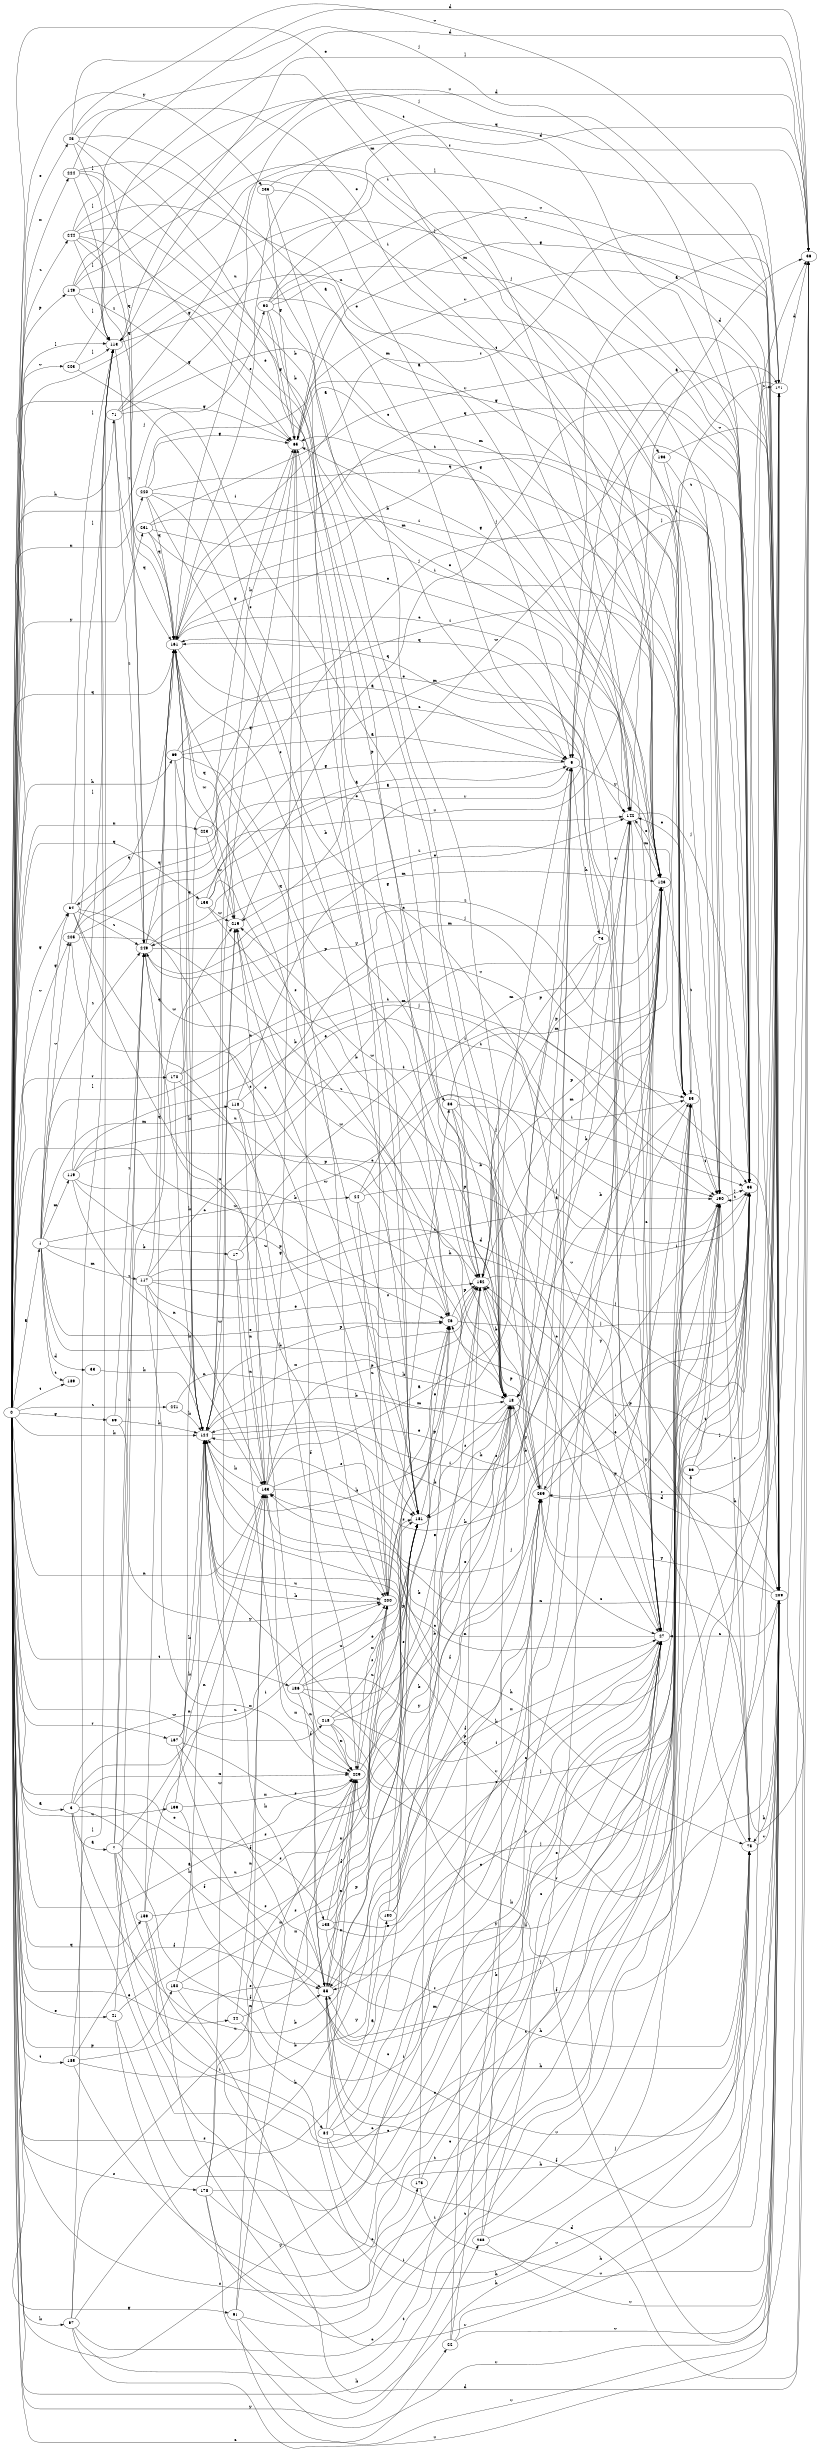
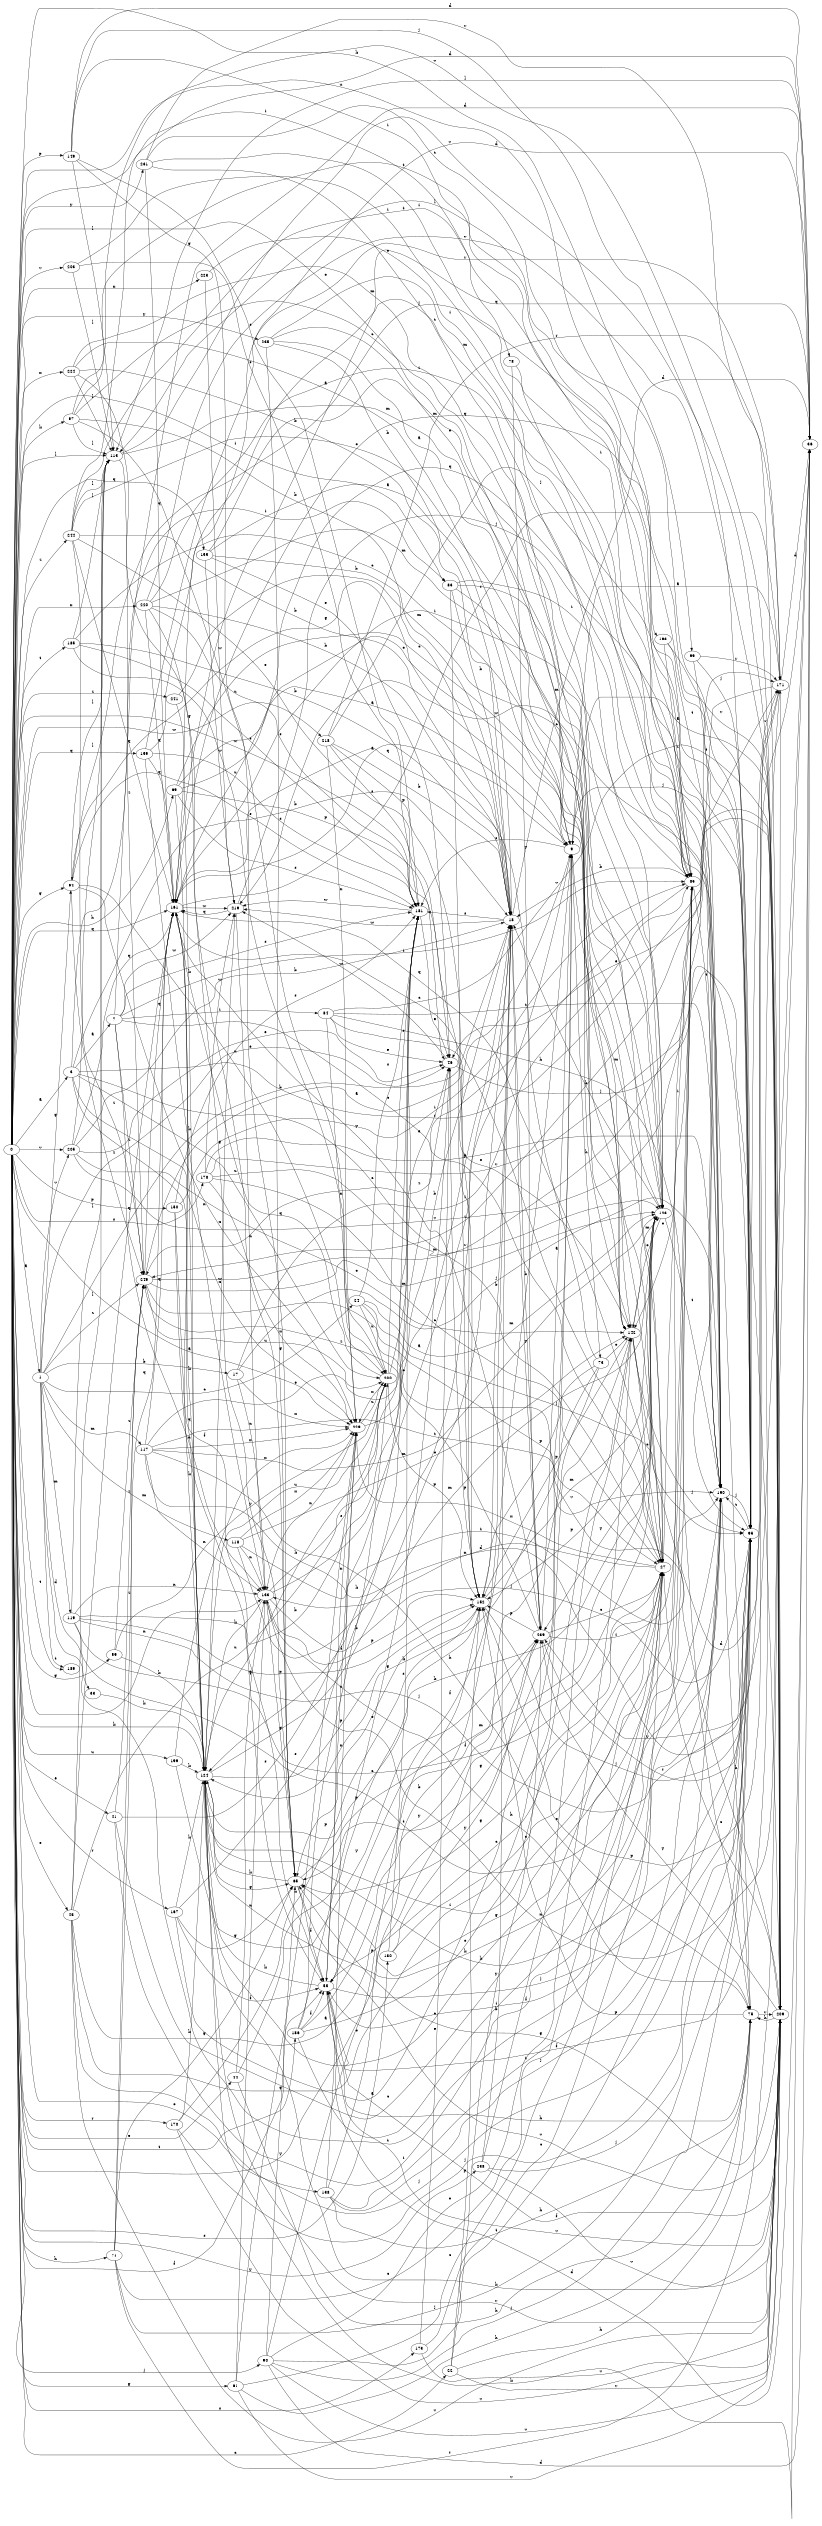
  strict digraph {
    rankdir=LR
    0
    1
    3
    22
    41
    44
    45
    55
    59
    61
    64
    69
    71
+   78
    83
    90
    97
    99
    n19 [label=124]
    113
    133
    138
    142
    149
    150
    155
    159
    161
    167
    170
    173
    178
    180
    185
    186
    189
    193
    199
    203
    205
    218
    220
    223
    224
    229
    231
    235
    238
    239
    241
    244
    46
    17
    18
    24
    33
    117
    118
    119
    190
    249
    7
    27
    171
    200
    75
    152
    209
    85
    181
    9
    95
    36
    65
    123
    219
    84
    73
    0 -> 1 [label=a]
    0 -> 3 [label=a]
    0 -> 22 [label=c]
    0 -> 41 [label=e]
    0 -> 44 [label=e]
    0 -> 45 [label=e]
    0 -> 55 [label=f]
    0 -> 59 [label=g]
    0 -> 61 [label=g]
    0 -> 64 [label=g]
    0 -> 69 [label=h]
    0 -> 71 [label=h]
+   0 -> 78 [label=i]
    0 -> 83 [label=i]
    0 -> 90 [label=j]
    0 -> 97 [label=k]
    0 -> 99 [label=k]
    0 -> n19 [label=k]
    0 -> 113 [label=l]
    0 -> 133 [label=n]
    0 -> 138 [label=o]
    0 -> 142 [label=o]
    0 -> 149 [label=p]
    0 -> 150 [label=p]
    0 -> 155 [label=q]
    0 -> 159 [label=q]
    0 -> 161 [label=q]
    0 -> 167 [label=r]
    0 -> 170 [label=r]
    0 -> 173 [label=s]
    0 -> 178 [label=s]
    0 -> 180 [label=s]
    0 -> 185 [label=t]
    0 -> 186 [label=t]
    0 -> 189 [label=t]
    0 -> 193 [label=u]
    0 -> 199 [label=u]
    0 -> 203 [label=v]
    0 -> 205 [label=v]
    0 -> 218 [label=w]
    0 -> 220 [label=x]
    0 -> 223 [label=x]
    0 -> 224 [label=x]
    0 -> 229 [label=a]
    0 -> 231 [label=y]
    0 -> 235 [label=y]
    0 -> 238 [label=y]
    0 -> 239 [label=y]
    0 -> 241 [label=z]
    0 -> 244 [label=z]
    0 -> 46 [label=w]
    1 -> 64 [label=g]
    1 -> 189 [label=t]
    1 -> 205 [label=v]
    1 -> 46 [label=e]
    1 -> 17 [label=b]
    1 -> 18 [label=b]
    1 -> 24 [label=c]
    1 -> 33 [label=d]
    1 -> 117 [label=m]
    1 -> 118 [label=m]
    1 -> 119 [label=m]
    1 -> 190 [label=t]
    1 -> 249 [label=z]
    3 -> 55 [label=f]
    3 -> 83 [label=i]
    3 -> 229 [label=x]
    3 -> 18 [label=b]
    3 -> 7 [label=a]
    3 -> 27 [label=c]
    3 -> 171 [label=r]
    3 -> 200 [label=u]
    22 -> 239 [label=y]
    22 -> 75 [label=h]
    22 -> 152 [label=p]
    22 -> 209 [label=v]
    41 -> 249 [label=z]
    41 -> 27 [label=c]
    41 -> 85 [label=i]
    41 -> 181 [label=s]
    44 -> 133 [label=n]
    44 -> 75 [label=h]
    44 -> 152 [label=p]
    45 -> 113 [label=l]
    45 -> 142 [label=o]
    45 -> 161 [label=q]
    45 -> 200 [label=u]
    45 -> 209 [label=v]
    45 -> 9 [label=a]
    45 -> 95 [label=j]
    55 -> n19 [label=k]
    55 -> 229 [label=x]
    55 -> 27 [label=c]
    55 -> 75 [label=h]
    55 -> 209 [label=v]
    55 -> 95 [label=j]
    55 -> 36 [label=d]
    59 -> n19 [label=k]
    59 -> 249 [label=z]
    59 -> 200 [label=y]
    61 -> 133 [label=n]
    61 -> 229 [label=x]
    61 -> 27 [label=c]
    61 -> 75 [label=h]
    61 -> 209 [label=v]
    64 -> 113 [label=l]
    64 -> 229 [label=x]
    64 -> 249 [label=z]
    64 -> 200 [label=u]
    64 -> 181 [label=s]
    64 -> 95 [label=j]
    69 -> n19 [label=k]
    69 -> 142 [label=o]
    69 -> 27 [label=c]
    69 -> 152 [label=p]
    69 -> 181 [label=s]
    69 -> 9 [label=a]
    71 -> 161 [label=q]
    71 -> 249 [label=z]
    71 -> 27 [label=c]
    71 -> 171 [label=r]
    71 -> 95 [label=j]
    71 -> 65 [label=g]
+   78 -> 239 [label=y]
+   78 -> 85 [label=i]
    83 -> 18 [label=b]
    83 -> 27 [label=c]
    83 -> 152 [label=p]
    83 -> 85 [label=i]
    83 -> 123 [label=m]
    90 -> 142 [label=o]
    90 -> 190 [label=t]
    90 -> 152 [label=p]
    90 -> 209 [label=v]
    90 -> 95 [label=j]
    90 -> 36 [label=d]
    90 -> 65 [label=g]
    97 -> 113 [label=l]
    97 -> 18 [label=b]
    97 -> 190 [label=t]
    97 -> 27 [label=c]
    97 -> 200 [label=u]
    97 -> 209 [label=v]
    99 -> 190 [label=t]
    99 -> 171 [label=r]
    99 -> 95 [label=j]
    n19 -> 161 [label=q]
    n19 -> 18 [label=b]
    n19 -> 27 [label=c]
    n19 -> 200 [label=u]
    n19 -> 152 [label=p]
    n19 -> 209 [label=v]
    n19 -> 85 [label=i]
    n19 -> 65 [label=g]
    n19 -> 219 [label=w]
    113 -> 249 [label=z]
    113 -> 209 [label=v]
    113 -> 123 [label=m]
    133 -> n19 [label=k]
    133 -> 75 [label=h]
    133 -> 152 [label=p]
    133 -> 181 [label=s]
    133 -> 9 [label=a]
    133 -> 95 [label=j]
    133 -> 65 [label=g]
    138 -> 229 [label=x]
    138 -> 18 [label=b]
    138 -> 190 [label=t]
    138 -> 75 [label=h]
    138 -> 95 [label=j]
    142 -> 27 [label=c]
    142 -> 152 [label=p]
    142 -> 95 [label=j]
    142 -> 36 [label=d]
    142 -> 123 [label=m]
    149 -> 113 [label=l]
    149 -> 85 [label=i]
    149 -> 181 [label=s]
    149 -> 95 [label=j]
    149 -> 36 [label=d]
    149 -> 65 [label=g]
    150 -> 55 [label=f]
    150 -> n19 [label=k]
    150 -> 85 [label=i]
    150 -> 181 [label=s]
    155 -> 46 [label=e]
    155 -> 18 [label=b]
    155 -> 9 [label=a]
    155 -> 123 [label=m]
    155 -> 219 [label=w]
    159 -> 133 [label=n]
    159 -> 161 [label=q]
    159 -> 190 [label=t]
    159 -> 171 [label=r]
    159 -> 181 [label=s]
    161 -> n19 [label=k]
    161 -> 239 [label=y]
    161 -> 27 [label=c]
    161 -> 171 [label=r]
    161 -> 85 [label=i]
    161 -> 9 [label=a]
    161 -> 36 [label=d]
    161 -> 219 [label=w]
    167 -> 55 [label=f]
    167 -> n19 [label=k]
    167 -> 181 [label=s]
    167 -> 9 [label=a]
    167 -> 65 [label=g]
    170 -> n19 [label=k]
    170 -> 152 [label=p]
    170 -> 209 [label=v]
    170 -> 95 [label=j]
    173 -> 46 [label=e]
    173 -> 27 [label=c]
    173 -> 209 [label=v]
    178 -> 229 [label=x]
    178 -> 190 [label=t]
    178 -> 27 [label=c]
    178 -> 209 [label=v]
    178 -> 123 [label=m]
    178 -> 219 [label=w]
    180 -> 239 [label=y]
    180 -> 27 [label=c]
    180 -> 181 [label=s]
    185 -> 113 [label=l]
    185 -> 18 [label=b]
    185 -> 27 [label=c]
    185 -> 200 [label=u]
    185 -> 181 [label=s]
    186 -> 55 [label=f]
    186 -> 142 [label=o]
    186 -> 239 [label=y]
    186 -> 46 [label=e]
    186 -> 200 [label=u]
    186 -> 85 [label=i]
    193 -> 190 [label=t]
    193 -> 209 [label=v]
    193 -> 85 [label=i]
    199 -> n19 [label=k]
    199 -> 229 [label=x]
    199 -> 239 [label=y]
    203 -> 113 [label=l]
    203 -> 85 [label=i]
    203 -> 181 [label=s]
    205 -> 113 [label=l]
    205 -> 142 [label=o]
    205 -> 161 [label=q]
    205 -> 46 [label=e]
    205 -> 18 [label=b]
    205 -> 209 [label=v]
    218 -> 229 [label=x]
    218 -> 18 [label=b]
    218 -> 171 [label=r]
    218 -> 152 [label=p]
    218 -> 181 [label=s]
    218 -> 95 [label=j]
    220 -> 161 [label=q]
    220 -> 18 [label=b]
    220 -> 209 [label=v]
    220 -> 85 [label=i]
    220 -> 181 [label=s]
    220 -> 65 [label=g]
    220 -> 123 [label=m]
    223 -> 85 [label=i]
    223 -> 219 [label=w]
    224 -> 113 [label=l]
    224 -> 18 [label=b]
    224 -> 9 [label=a]
    224 -> 65 [label=g]
    224 -> 123 [label=m]
    229 -> 55 [label=f]
    229 -> 133 [label=n]
    229 -> 18 [label=b]
    229 -> 200 [label=u]
    231 -> 142 [label=o]
    231 -> 161 [label=q]
    231 -> 190 [label=t]
    231 -> 209 [label=v]
    231 -> 85 [label=i]
+   235 -> 142 [label=o]
    235 -> 18 [label=b]
    235 -> 9 [label=a]
    235 -> 65 [label=g]
    235 -> 123 [label=m]
    238 -> 142 [label=o]
    238 -> 18 [label=b]
    238 -> 209 [label=v]
    238 -> 95 [label=j]
    239 -> 18 [label=b]
    239 -> 249 [label=z]
    239 -> 27 [label=c]
    239 -> 171 [label=r]
    239 -> 152 [label=p]
    239 -> 85 [label=i]
    239 -> 9 [label=a]
    241 -> n19 [label=k]
    241 -> 123 [label=m]
    244 -> 113 [label=l]
    244 -> 142 [label=o]
    244 -> 161 [label=q]
    244 -> 46 [label=e]
    244 -> 18 [label=b]
    244 -> 190 [label=t]
    244 -> 249 [label=z]
    244 -> 36 [label=d]
    46 -> 152 [label=p]
    46 -> 95 [label=j]
    46 -> 219 [label=w]
    17 -> 133 [label=n]
    17 -> 229 [label=x]
    17 -> 85 [label=i]
    17 -> 95 [label=j]
    18 -> n19 [label=k]
    18 -> 239 [label=y]
    18 -> 181 [label=s]
    18 -> 36 [label=d]
    18 -> 219 [label=w]
    24 -> 200 [label=u]
    24 -> 209 [label=v]
    24 -> 181 [label=s]
    24 -> 95 [label=j]
    24 -> 123 [label=m]
    33 -> n19 [label=k]
    117 -> 133 [label=n]
    117 -> 161 [label=q]
    117 -> 229 [label=x]
    117 -> 46 [label=e]
    117 -> 190 [label=t]
    117 -> 75 [label=h]
    117 -> 36 [label=d]
    117 -> 123 [label=m]
    118 -> 133 [label=n]
    118 -> 142 [label=o]
    118 -> 229 [label=x]
    118 -> 190 [label=t]
    118 -> 123 [label=m]
    119 -> 113 [label=l]
    119 -> 133 [label=n]
    119 -> 18 [label=b]
    119 -> 190 [label=t]
    119 -> 27 [label=c]
    119 -> 152 [label=p]
    119 -> 95 [label=j]
    190 -> 55 [label=f]
    190 -> n19 [label=k]
    190 -> 161 [label=q]
    190 -> 75 [label=h]
    190 -> 95 [label=j]
    249 -> 161 [label=q]
    249 -> 27 [label=c]
    249 -> 171 [label=r]
    249 -> 200 [label=u]
    249 -> 9 [label=a]
    249 -> 123 [label=m]
    7 -> 133 [label=n]
    7 -> 249 [label=z]
    7 -> 27 [label=c]
    7 -> 85 [label=i]
    7 -> 181 [label=s]
    7 -> 36 [label=d]
    7 -> 219 [label=w]
    7 -> 84 [label=i]
    27 -> 133 [label=n]
    27 -> 161 [label=q]
    27 -> 229 [label=x]
    27 -> 85 [label=i]
    27 -> 65 [label=g]
    171 -> 55 [label=f]
    171 -> 249 [label=z]
    171 -> 152 [label=p]
    171 -> 9 [label=a]
    171 -> 36 [label=d]
    200 -> n19 [label=k]
    200 -> 161 [label=q]
    200 -> 229 [label=x]
    200 -> 46 [label=e]
    200 -> 152 [label=p]
    200 -> 181 [label=s]
    75 -> 152 [label=p]
    75 -> 209 [label=v]
    75 -> 219 [label=w]
    152 -> 18 [label=b]
    152 -> 95 [label=j]
    152 -> 65 [label=g]
    152 -> 123 [label=m]
    209 -> 55 [label=f]
    209 -> n19 [label=k]
    209 -> 239 [label=y]
    209 -> 46 [label=e]
    209 -> 27 [label=c]
    209 -> 75 [label=h]
    209 -> 9 [label=a]
    209 -> 65 [label=g]
    85 -> 142 [label=o]
    85 -> 18 [label=b]
    85 -> 190 [label=t]
    85 -> 249 [label=z]
    85 -> 65 [label=g]
    181 -> 46 [label=e]
    181 -> 219 [label=w]
    9 -> 55 [label=f]
    9 -> 64 [label=g]
    9 -> 181 [label=s]
    9 -> 95 [label=j]
-   9 -> 123 [label=y]
+   9 -> 123 [label=m]
    9 -> 73 [label=h]
    95 -> n19 [label=k]
    95 -> 113 [label=l]
    95 -> 161 [label=q]
    95 -> 239 [label=y]
    95 -> 190 [label=t]
    95 -> 171 [label=r]
    36 -> n19 [label=k]
    36 -> 113 [label=l]
    36 -> 133 [label=n]
    36 -> 161 [label=q]
    65 -> 55 [label=f]
    65 -> n19 [label=k]
    65 -> 209 [label=v]
    65 -> 123 [label=m]
    123 -> n19 [label=k]
    123 -> 142 [label=o]
    123 -> 239 [label=y]
    123 -> 18 [label=b]
    123 -> 190 [label=t]
    123 -> 152 [label=p]
    123 -> 65 [label=g]
    219 -> 133 [label=n]
    219 -> 161 [label=q]
    219 -> 95 [label=j]
    84 -> 142 [label=o]
    84 -> 229 [label=x]
    84 -> 46 [label=e]
    84 -> 190 [label=t]
    84 -> 75 [label=h]
    84 -> 209 [label=v]
    73 -> 55 [label=f]
    73 -> n19 [label=k]
    73 -> 142 [label=o]
    73 -> 161 [label=q]
    73 -> 152 [label=p]
  }
